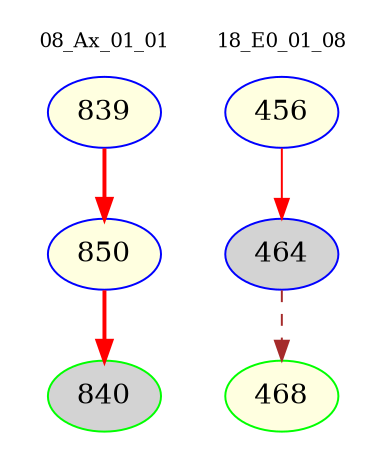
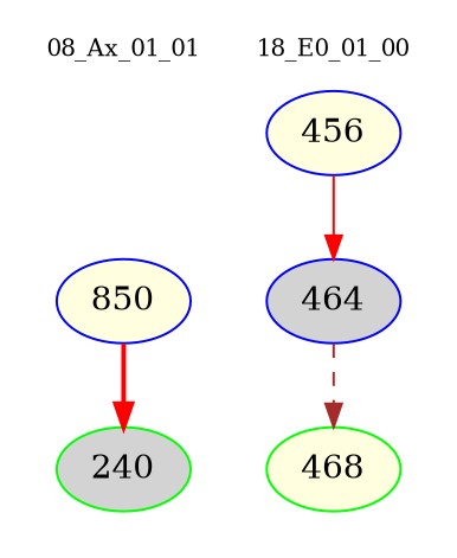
  digraph {
    node [color=blue fillcolor=lightyellow style=filled]
    edge [color=red style=bold]
-   n1 [label=839]
-   n2 [color=green fillcolor=lightgrey label=840]
+   n2 [color=green fillcolor=lightgrey label=240]
    n3 [label=850]
    n4 [label=456]
    n5 [fillcolor=lightgrey label=464]
    n6 [color=green label=468]
    subgraph cluster_1 {
      color=white
      fontsize=10
      label="08_Ax_01_01"
-     n1
      n2
      n3
    }
    subgraph cluster_2 {
      color=white
      fontsize=10
-     label="18_E0_01_08"
+     label="18_E0_01_00"
      n4
      n5
      n6
    }
-   n1 -> n3
    n3 -> n2
    n4 -> n5 [style=solid]
    n5 -> n6 [color=brown style=dashed]
  }
